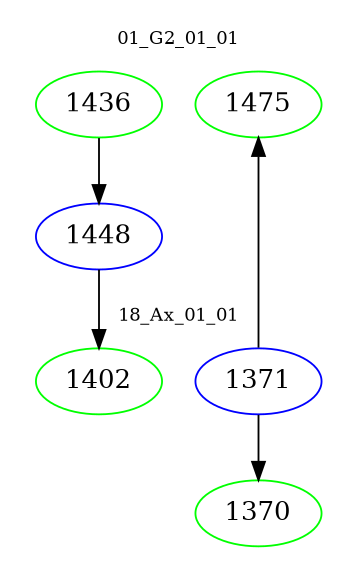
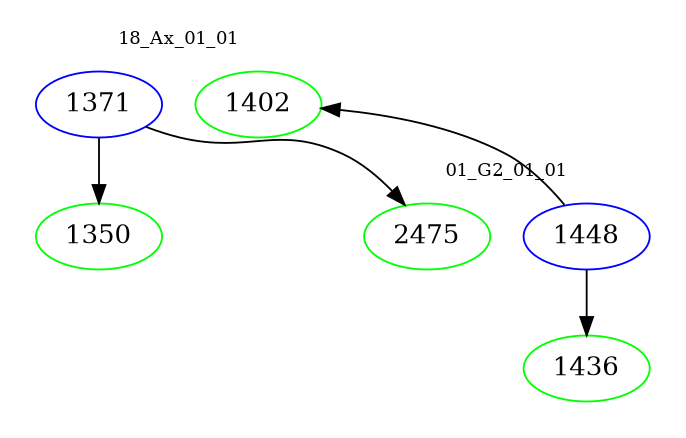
  digraph {
    node [color=green]
    edge [color=black]
    n1 [color=blue label=1371]
-   n2 [label=1370]
+   n2 [label=1350]
    n3 [label=1402]
    n4 [color=blue label=1448]
    n5 [label=1436]
-   n6 [label=1475]
+   n6 [label=2475]
    subgraph cluster_1 {
      color=white
      fontsize=10
      label="18_Ax_01_01"
      n1
      n2
      n3
    }
    subgraph cluster_2 {
      color=white
      fontsize=10
      label="01_G2_01_01"
      n4
      n5
      n6
    }
    n1 -> n2
    n1 -> n6
    n4 -> n3
-   n5 -> n4
+   n4 -> n5
  }
